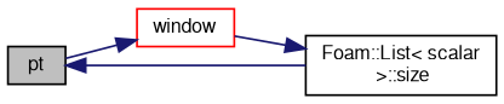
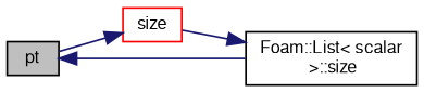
  digraph {
    rankdir=LR
    node [color=black fontname=FreeSans fontsize=10 shape=record]
    edge [color=midnightblue fontname=FreeSans fontsize=10 labelfontname=FreeSans labelfontsize=10 style=solid]
    n1 [fillcolor=grey75 fontcolor=black height=0.2 label=pt style=filled width=0.4]
-   n2 [color=red height=0.2 label=window width=0.4]
+   n2 [color=red height=0.2 label=size width=0.4]
    n3 [height=0.2 label="Foam::List\< scalar\l \>::size" width=0.4]
    n1 -> n2
    n2 -> n3
    n3 -> n1
  }
